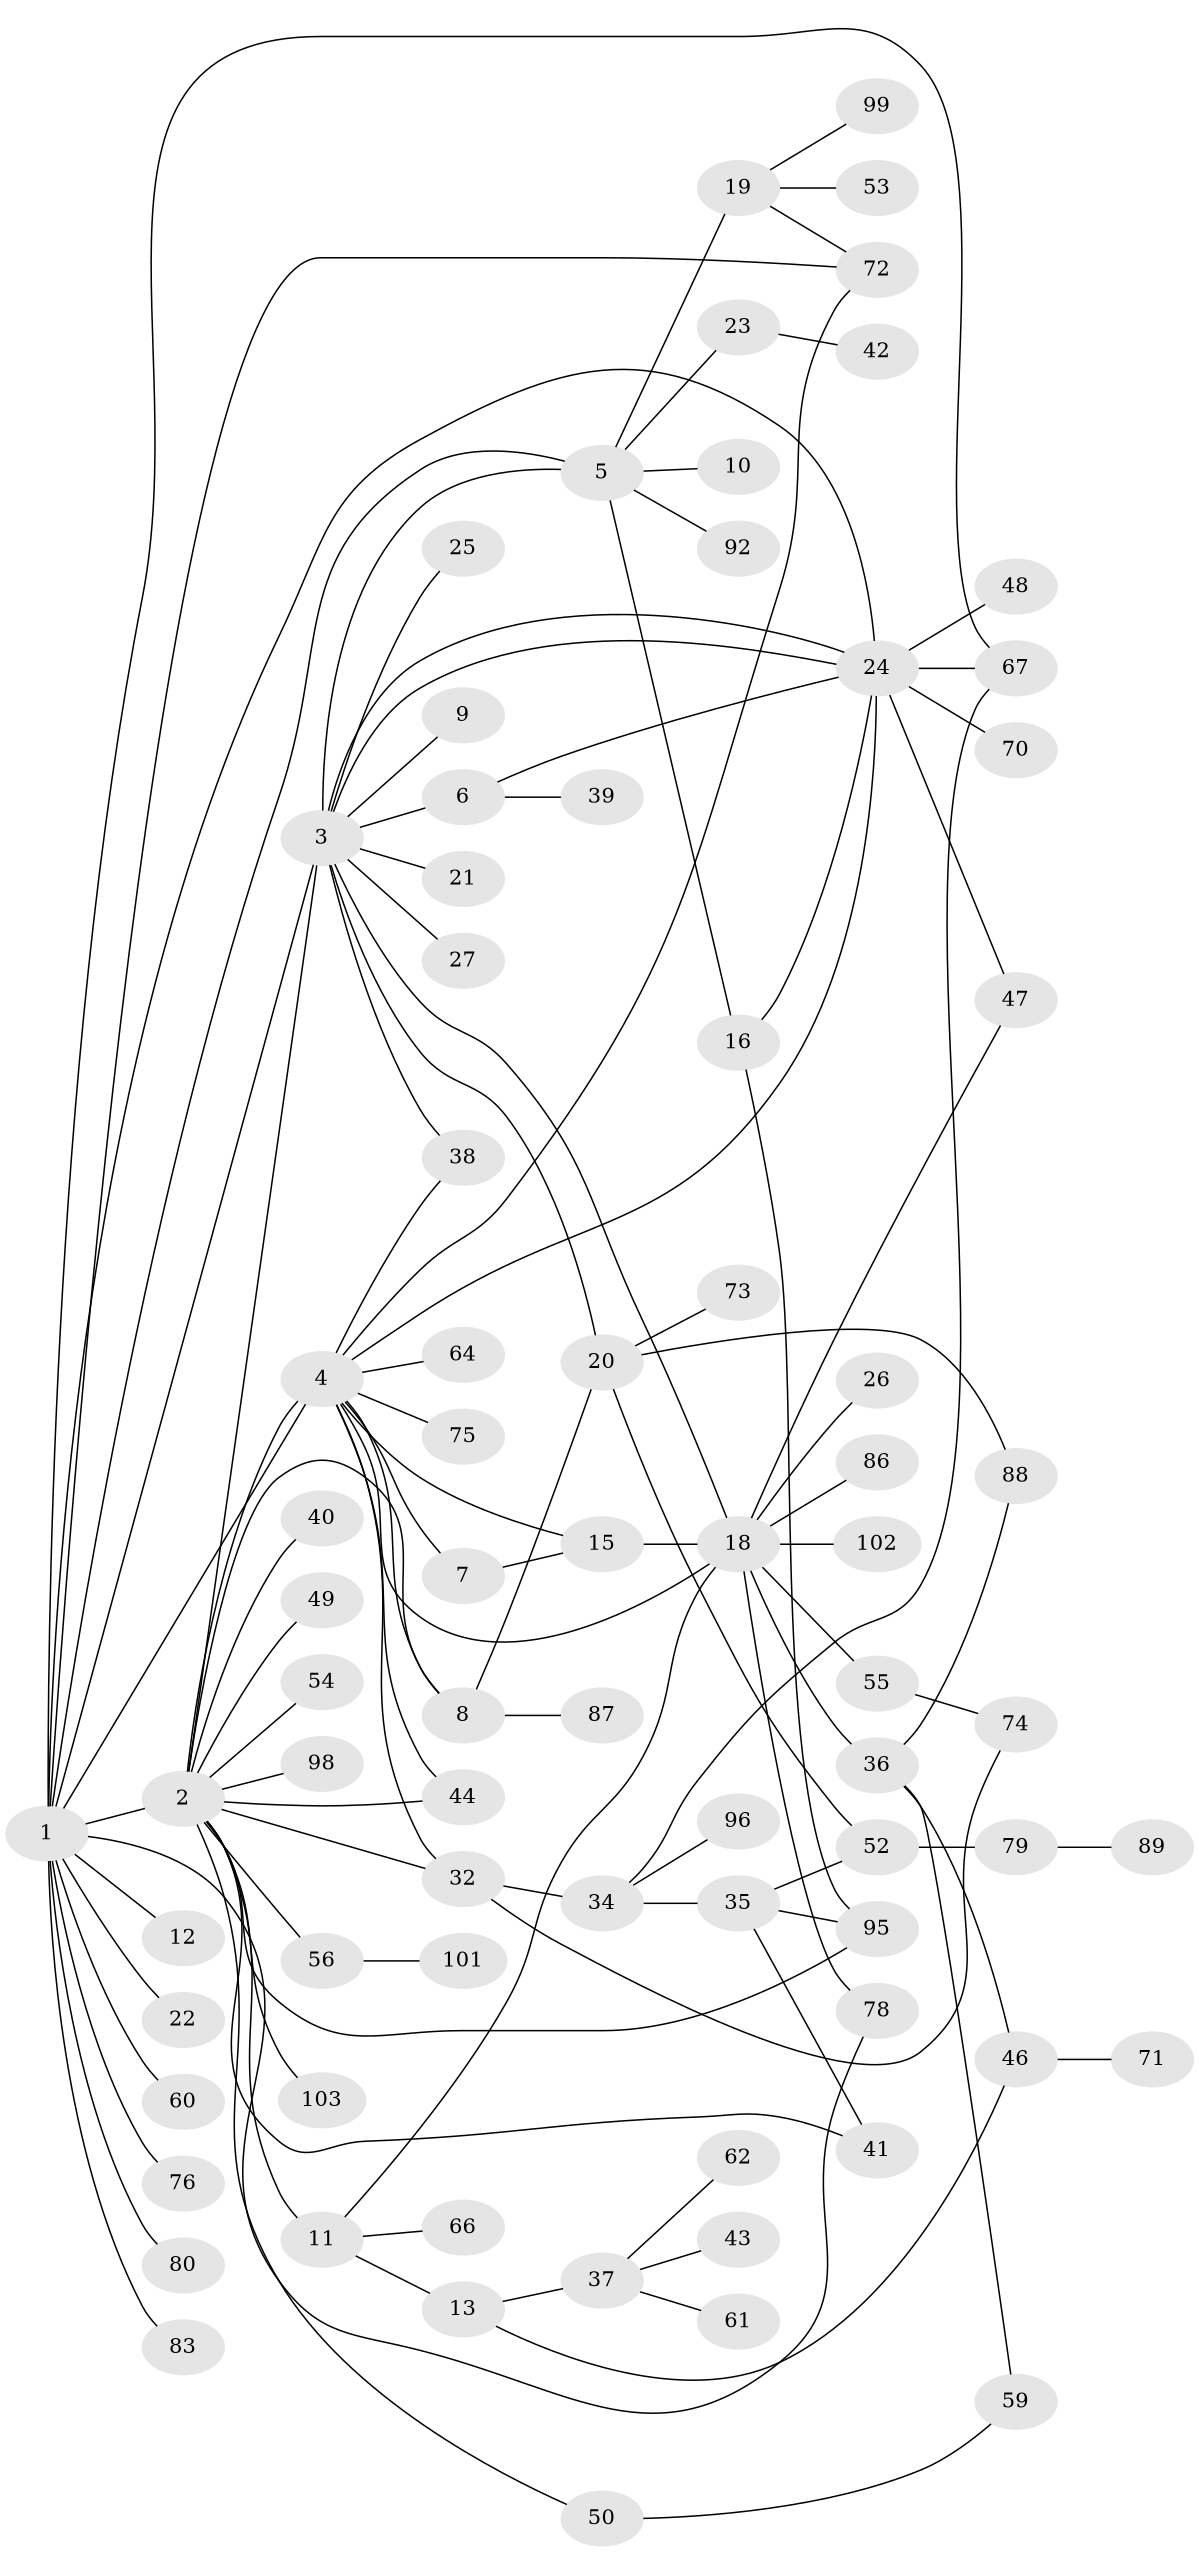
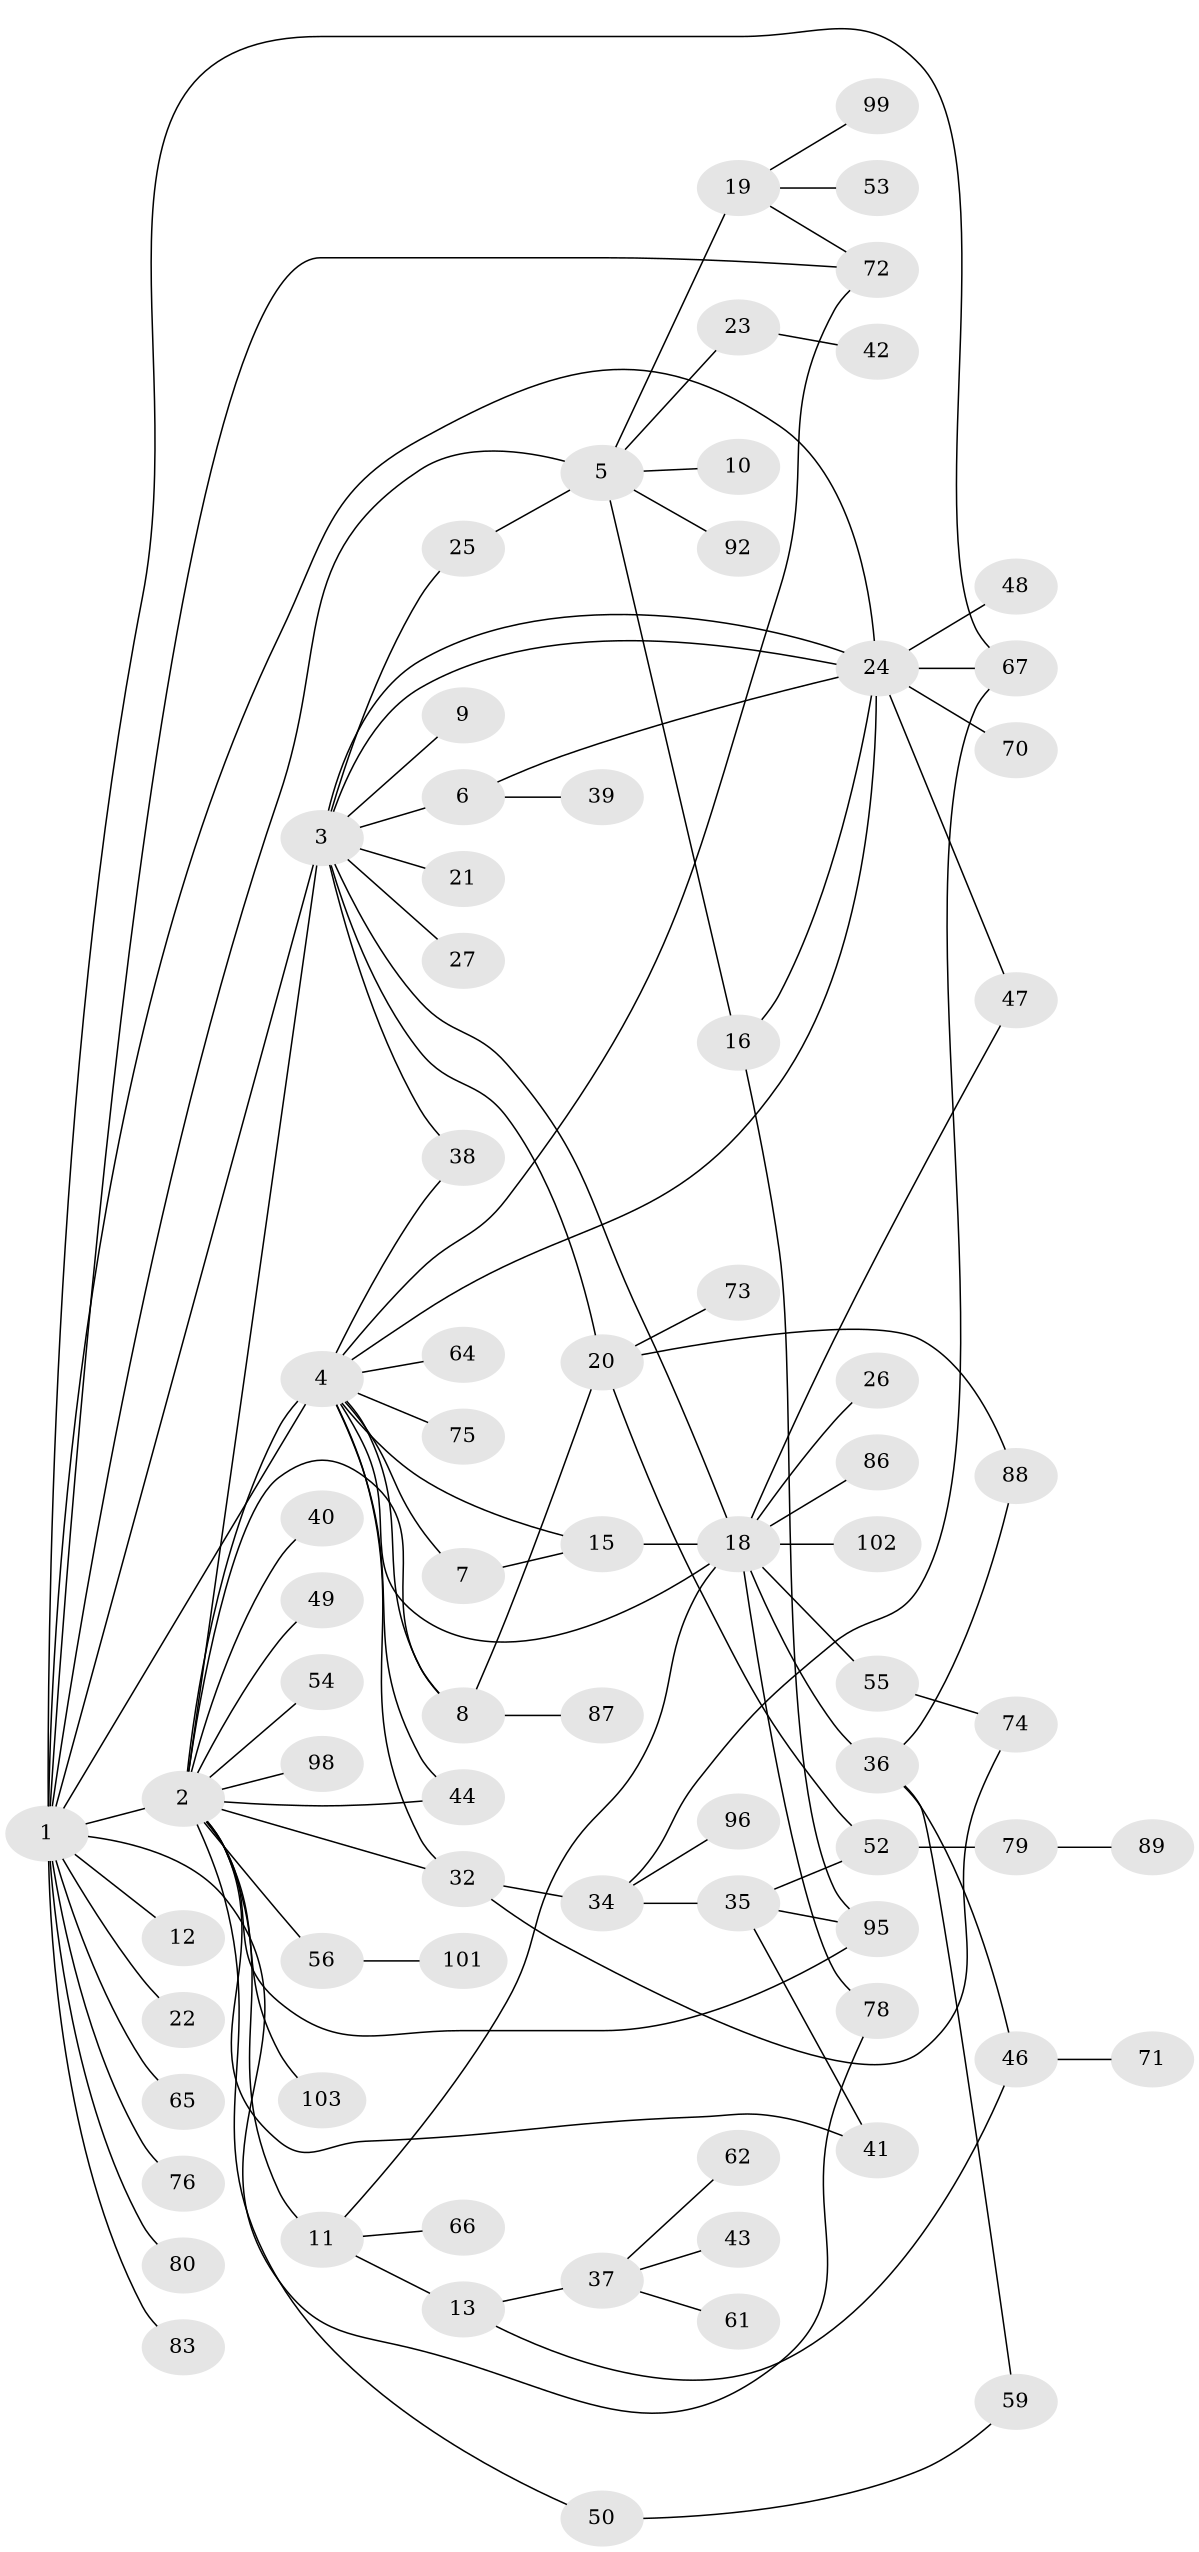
  graph {
    rankdir=LR
    node [color=gray90 style=filled]
    1 [super="+33"]
    2 [super="+94"]
    3 [super="+68"]
    4 [super="+77"]
    5
    12
    22
    24 [super="+45"]
-   65 [label=60]
+   65
    67
    72
    76
    78
    80
    83
    8 [super="+14"]
    11 [super="+29"]
    32
    40
    41 [super="+58"]
    44 [super="+69"]
    49
    50
    54
    56
    95
    98
    103
    6
    9
    18 [super="+82"]
    20 [super="+93"]
    21
    25
    27
    n36 [label=38]
    7
    15 [super="+28"]
    64
    75 [super="+90"]
    10
    16 [super="+84"]
    19 [super="+31"]
    23
    92
    47
    48 [super="+57"]
    70
    87
    13 [super="+17"]
    66 [super="+100"]
    34 [super="+85"]
    74 [super="+91"]
    59 [super="+60"]
    101
    39
    26
    36 [super="+51"]
    55
    86
    102
    52 [super="+63"]
    73
    88
    53
    99
    42
    37 [super="+38"]
    46 [super="+97"]
    43
    61
    62
    71
    79
    35
    96
    89
    1 -- 2
    1 -- 3
    1 -- 4
    1 -- 5
    1 -- 12
    1 -- 22
    1 -- 24
    1 -- 65
    1 -- 67
    1 -- 72
    1 -- 76
    1 -- 78
    1 -- 80
    1 -- 83
    2 -- 3
    2 -- 4
    2 -- 8
    2 -- 11 [weight=2]
    2 -- 32
    2 -- 40
    2 -- 41
    2 -- 44
    2 -- 49
    2 -- 50
    2 -- 54
    2 -- 56
    2 -- 95
    2 -- 98
    2 -- 103
-   3 -- 5
+   25 -- 5
    3 -- 24 [weight=2]
    3 -- 24
    3 -- 6
    3 -- 9
    3 -- 18
    3 -- 20
    3 -- 21
    3 -- 25
    3 -- 27
    3 -- n36
    4 -- 24
    4 -- 72
    4 -- 8
    4 -- 32
    4 -- 44
    4 -- 18
    4 -- n36
    4 -- 7
    4 -- 15
    4 -- 64
    4 -- 75
    5 -- 10
    5 -- 16
    5 -- 19
    5 -- 23
    5 -- 92
    24 -- 67
    24 -- 47
    24 -- 48
    24 -- 70
    8 -- 20
    8 -- 87
    11 -- 18
    11 -- 13
    11 -- 66
    32 -- 34
    32 -- 74
    50 -- 59
    56 -- 101
    6 -- 24
    6 -- 39
    18 -- 78
    18 -- 47
    18 -- 26
    18 -- 36
    18 -- 55
    18 -- 86
    18 -- 102
    20 -- 52
    20 -- 73
    20 -- 88
    7 -- 15
    15 -- 18
    16 -- 24
    16 -- 95
    19 -- 72
    19 -- 53 [weight=2]
    19 -- 99
    23 -- 42
    13 -- 37
    13 -- 46
    34 -- 67
    34 -- 35
    34 -- 96
    36 -- 59
    36 -- 88
    36 -- 46
    55 -- 74
    52 -- 79
    37 -- 43
    37 -- 61
    37 -- 62
    46 -- 71
    79 -- 89
    35 -- 41
    35 -- 95
    35 -- 52
  }
